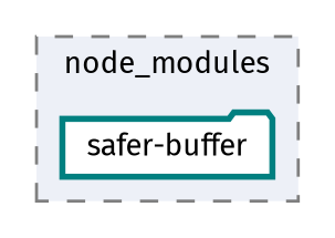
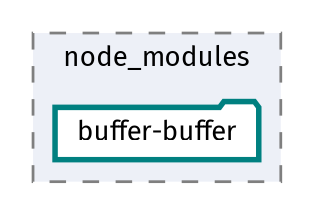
  digraph {
    compound=true
    fontname="Fira Sans"
-   n1 [color=teal fillcolor=white fontname="Fira Sans" fontsize=10 height=0.2 label="safer-buffer" shape=folder style="filled,bold" width=0.4]
+   n1 [color=teal fillcolor=white fontname="Fira Sans" fontsize=10 height=0.2 label="buffer-buffer" shape=folder style="filled,bold" width=0.4]
    subgraph cluster_1 {
      bgcolor="#edf0f7"
      fontsize=10
      label=node_modules
      pencolor=grey50
      style="filled,dashed"
      n1
    }
  }
